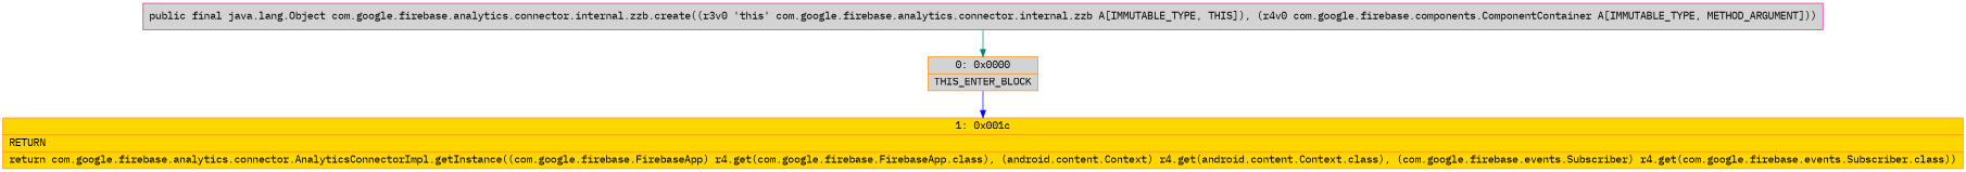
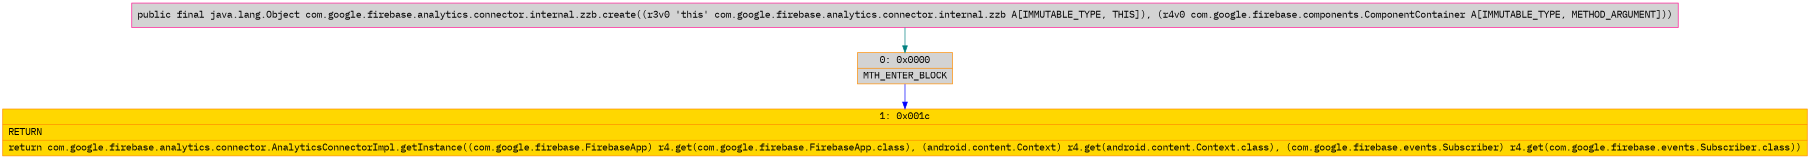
  digraph {
    fontname="IBM Plex Mono"
    node [shape=record style=filled fillcolor=lightgrey color=darkorange fontname="IBM Plex Mono"]
    edge [fontname="IBM Plex Mono"]
-   n1 [label="{0\:\ 0x0000|THIS_ENTER_BLOCK\l}"]
+   n1 [label="{0\:\ 0x0000|MTH_ENTER_BLOCK\l}"]
    n2 [label="{1\:\ 0x001c|RETURN\l|return com.google.firebase.analytics.connector.AnalyticsConnectorImpl.getInstance((com.google.firebase.FirebaseApp) r4.get(com.google.firebase.FirebaseApp.class), (android.content.Context) r4.get(android.content.Context.class), (com.google.firebase.events.Subscriber) r4.get(com.google.firebase.events.Subscriber.class))\l}" fillcolor=gold]
    n3 [label="{public final java.lang.Object com.google.firebase.analytics.connector.internal.zzb.create((r3v0 'this' com.google.firebase.analytics.connector.internal.zzb A[IMMUTABLE_TYPE, THIS]), (r4v0 com.google.firebase.components.ComponentContainer A[IMMUTABLE_TYPE, METHOD_ARGUMENT])) }" color=deeppink]
    n1 -> n2 [color=blue]
    n3 -> n1 [color=teal]
  }
